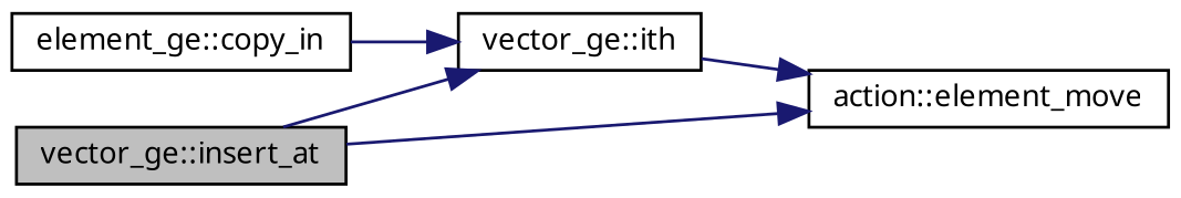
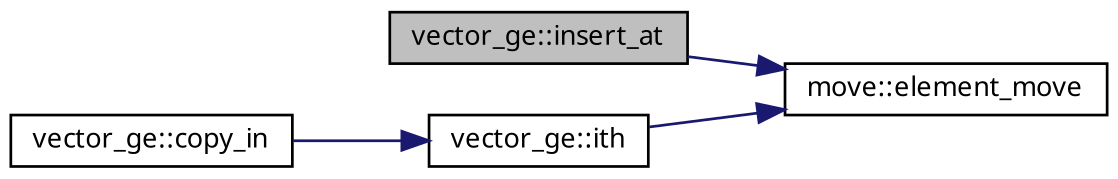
  digraph {
    fontname="Noto Sans"
    rankdir=LR
    node [color=black fillcolor=white fontname="Noto Sans" fontsize=10 shape=record style=filled]
    edge [color=midnightblue fontname="Noto Sans" fontsize=10 labelfontname=Helvetica labelfontsize=10 style=solid]
    n1 [fillcolor=grey75 fontcolor=black height=0.2 label="vector_ge::insert_at" width=0.4]
    n2 [height=0.2 label="vector_ge::ith" width=0.4]
-   n3 [height=0.2 label="action::element_move" width=0.4]
-   n4 [height=0.2 label="element_ge::copy_in" width=0.4]
-   n1 -> n2
+   n3 [height=0.2 label="move::element_move" width=0.4]
+   n4 [height=0.2 label="vector_ge::copy_in" width=0.4]
    n1 -> n3
    n2 -> n3
    n4 -> n2
  }
